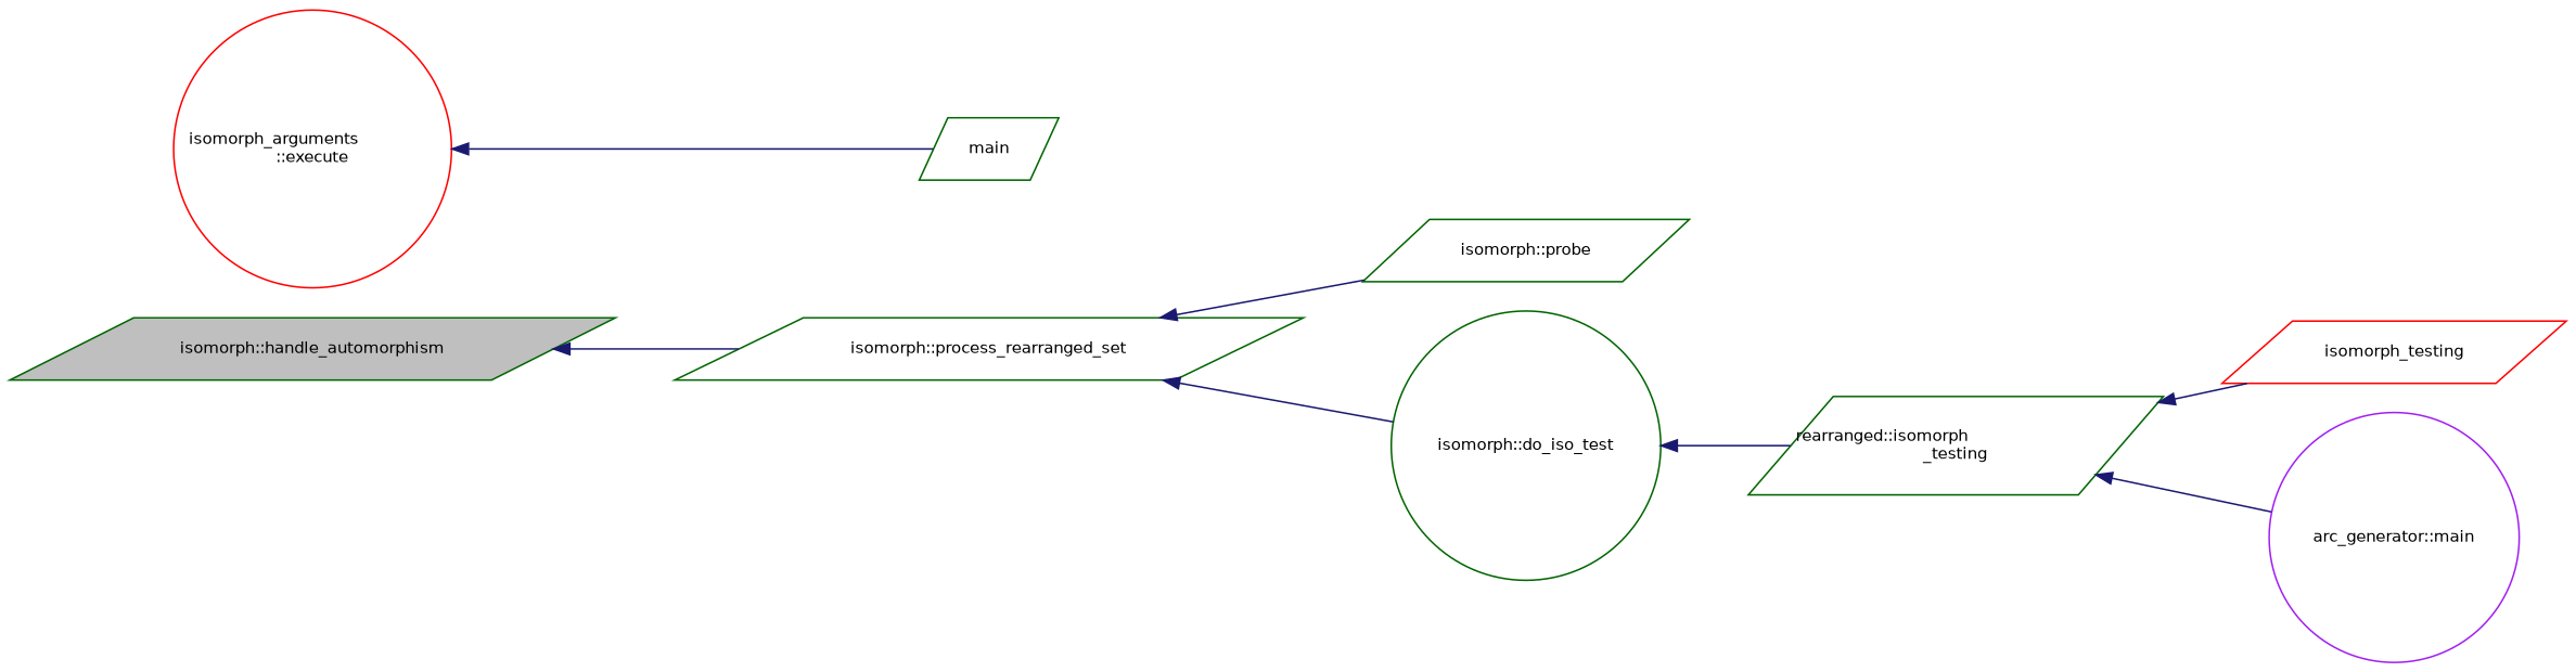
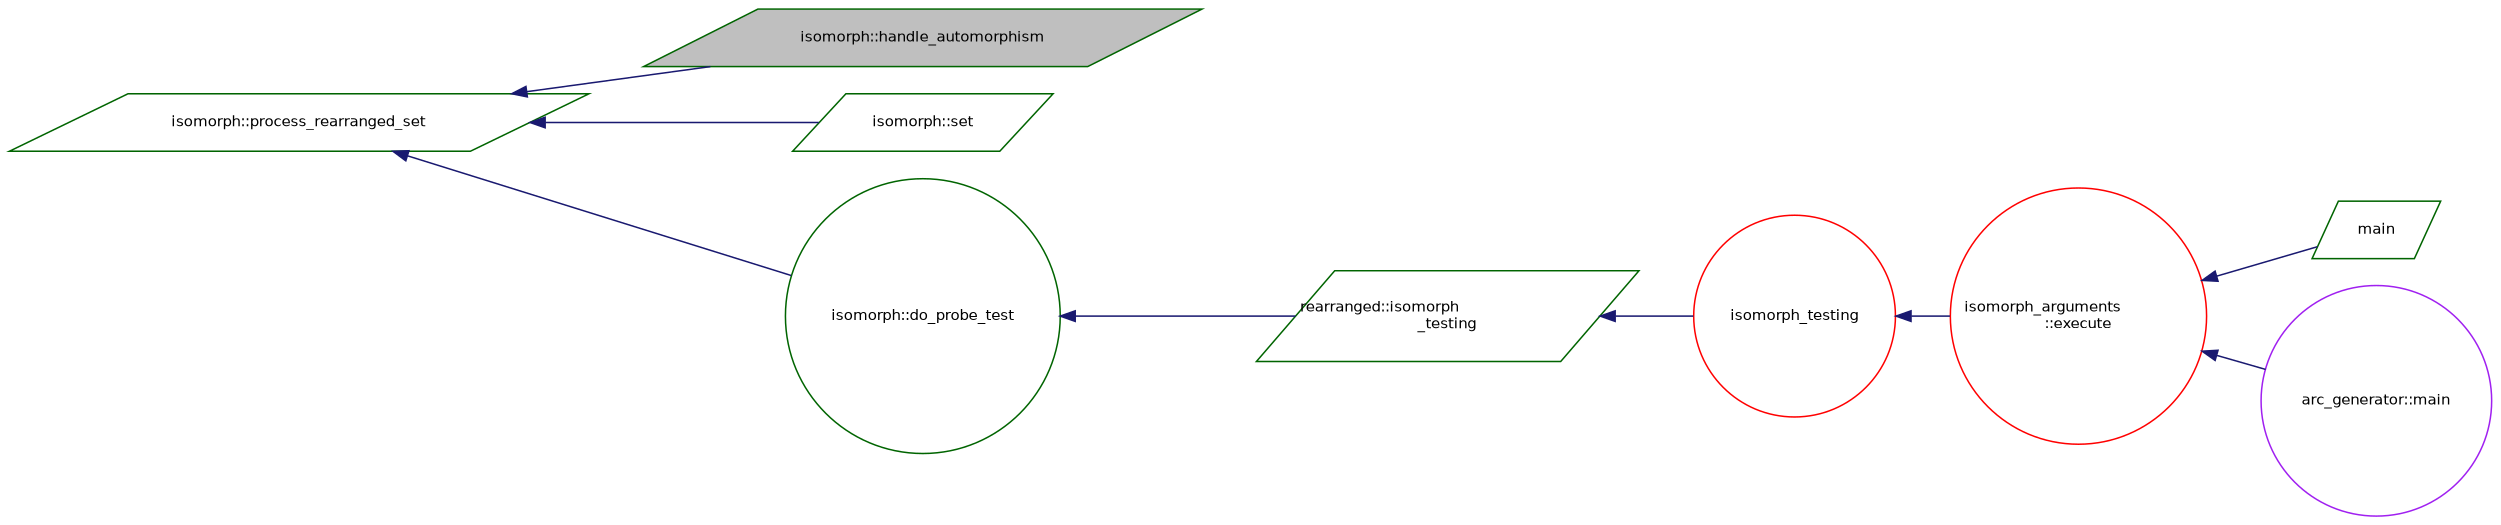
  digraph {
    rankdir=LR
    node [color=darkgreen fillcolor=white fontname=Helvetica fontsize=10 shape=parallelogram style=filled]
    edge [color=midnightblue dir=back fontname=Helvetica fontsize=10 labelfontname=Helvetica labelfontsize=10 style=solid]
    n1 [fillcolor=grey75 fontcolor=black height=0.2 label="isomorph::handle_automorphism" width=0.4]
    n2 [height=0.2 label="isomorph::process_rearranged_set" width=0.4]
-   n3 [height=0.2 label="isomorph::probe" width=0.4]
-   n4 [height=0.2 label="isomorph::do_iso_test" shape=circle width=0.4]
+   n3 [height=0.2 label="isomorph::set" width=0.4]
+   n4 [height=0.2 label="isomorph::do_probe_test" shape=circle width=0.4]
    n5 [height=0.2 label="rearranged::isomorph\l_testing" width=0.4]
-   n6 [color=red height=0.2 label=isomorph_testing width=0.4]
+   n6 [color=red height=0.2 label=isomorph_testing shape=circle width=0.4]
    n7 [color=red height=0.2 label="isomorph_arguments\l::execute" shape=circle width=0.4]
    n8 [height=0.2 label=main width=0.4]
    n9 [color=purple height=0.2 label="arc_generator::main" shape=circle width=0.4]
-   n1 -> n2
+   n2 -> n1
    n2 -> n3
    n2 -> n4
    n4 -> n5
    n5 -> n6
+   n6 -> n7
    n7 -> n8
-   n5 -> n9
+   n7 -> n9
  }
